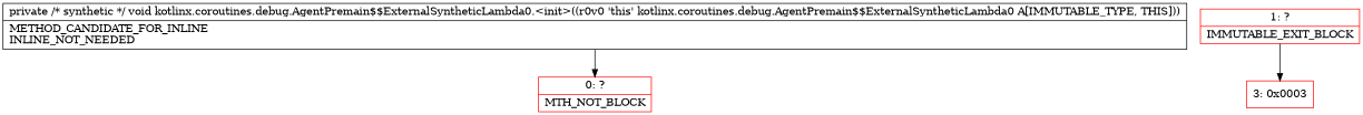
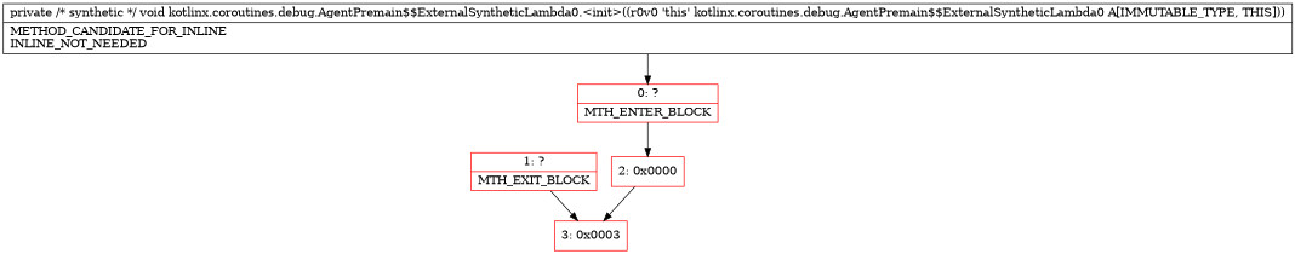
  digraph {
    node [color=red shape=record]
-   n1 [label="{0\:\ ?|MTH_NOT_BLOCK\l}"]
+   n1 [label="{0\:\ ?|MTH_ENTER_BLOCK\l}"]
+   n2 [label="{2\:\ 0x0000}"]
    n3 [label="{3\:\ 0x0003}"]
-   n4 [label="{1\:\ ?|IMMUTABLE_EXIT_BLOCK\l}"]
+   n4 [label="{1\:\ ?|MTH_EXIT_BLOCK\l}"]
    n5 [label="{private \/* synthetic *\/ void kotlinx.coroutines.debug.AgentPremain$$ExternalSyntheticLambda0.\<init\>((r0v0 'this' kotlinx.coroutines.debug.AgentPremain$$ExternalSyntheticLambda0 A[IMMUTABLE_TYPE, THIS]))  | METHOD_CANDIDATE_FOR_INLINE\lINLINE_NOT_NEEDED\l}" color=""]
    subgraph cluster_1 {
      label="R(0)"
    }
+   n1 -> n2
+   n2 -> n3
    n4 -> n3
    n5 -> n1
  }
